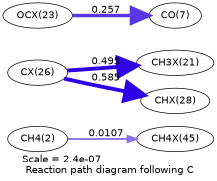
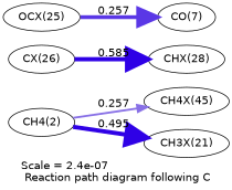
  digraph {
    fontname=Helvetica
    label="Scale = 2.4e-07\l Reaction path diagram following C"
    rankdir=LR
    node [fontname=Helvetica]
    edge [fontname=Helvetica]
    n1 [label="CH4(2)"]
    n2 [label="CH4X(45)"]
    n3 [label="CH3X(21)"]
    n4 [label="CX(26)"]
    n5 [label="CHX(28)"]
-   n6 [label="OCX(23)"]
+   n6 [label="OCX(25)"]
    n7 [label="CO(7)"]
-   n1 -> n2 [arrowsize=1.29 color="0.7, 0.511, 0.9" label=" 0.0107" penwidth=2.57]
-   n4 -> n3 [arrowsize=2.73 color="0.7, 0.995, 0.9" label=" 0.495" penwidth=5.47]
+   n1 -> n2 [arrowsize=1.29 color="0.7, 0.511, 0.9" label=" 0.257" penwidth=2.57]
+   n1 -> n3 [arrowsize=2.73 color="0.7, 0.995, 0.9" label=" 0.495" penwidth=5.47]
    n4 -> n5 [arrowsize=2.74 color="0.7, 1.01, 0.9" label=" 0.585" penwidth=5.48]
    n6 -> n7 [arrowsize=2.49 color="0.7, 0.757, 0.9" label=" 0.257" penwidth=4.97]
  }
